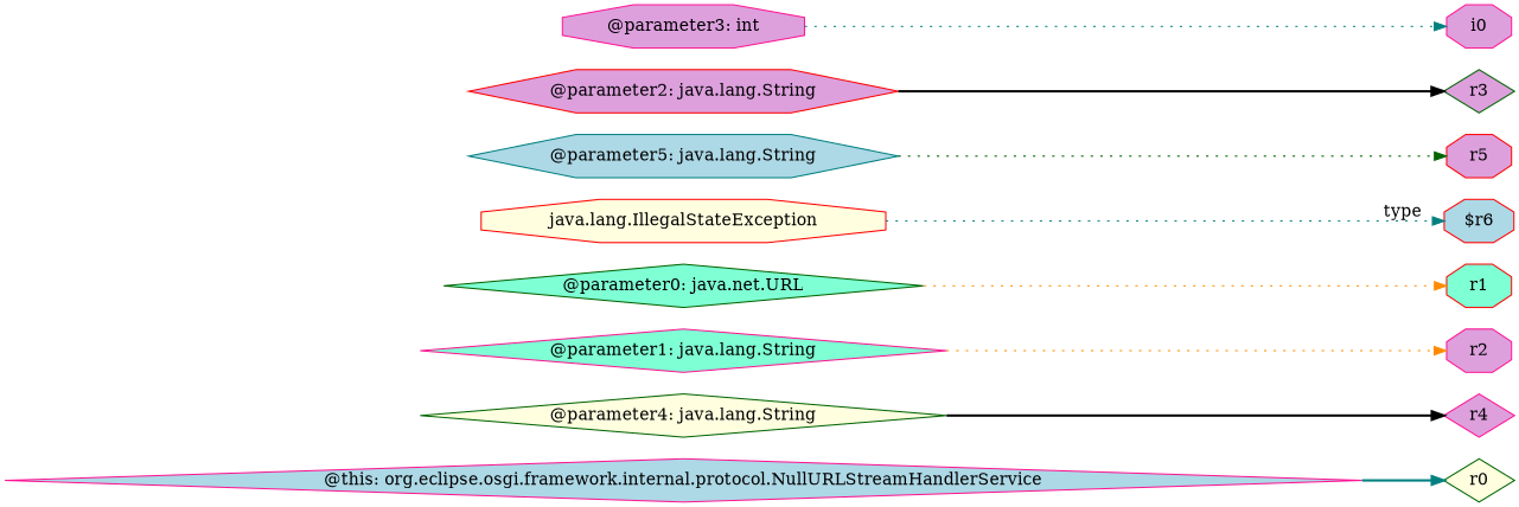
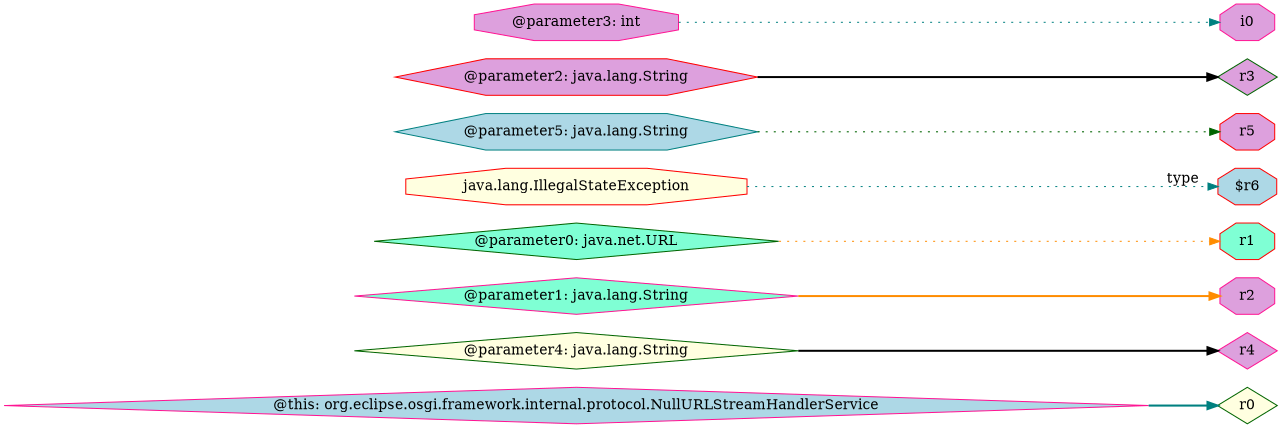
  digraph {
    rankdir=LR
    node [color=deeppink fillcolor=plum shape=diamond style=filled]
    edge [color=teal style=bold]
    n1 [fillcolor=lightblue label="@this: org.eclipse.osgi.framework.internal.protocol.NullURLStreamHandlerService"]
    n2 [color=darkgreen fillcolor=lightyellow label=r0]
    n3 [color=darkgreen fillcolor=lightyellow label="@parameter4: java.lang.String"]
    n4 [label=r4]
    n5 [fillcolor=aquamarine label="@parameter1: java.lang.String"]
    n6 [label=r2 shape=octagon]
    n7 [color=darkgreen fillcolor=aquamarine label="@parameter0: java.net.URL"]
    n8 [color=red fillcolor=aquamarine label=r1 shape=octagon]
    n9 [color=red fillcolor=lightyellow label="java.lang.IllegalStateException" shape=octagon]
    n10 [color=red fillcolor=lightblue label="$r6" shape=octagon]
    n11 [color=teal fillcolor=lightblue label="@parameter5: java.lang.String" shape=hexagon]
    n12 [color=red label=r5 shape=octagon]
    n13 [color=red label="@parameter2: java.lang.String" shape=hexagon]
    n14 [color=darkgreen label=r3]
    n15 [label="@parameter3: int" shape=octagon]
    n16 [label=i0 shape=octagon]
    n1 -> n2
    n3 -> n4 [color=black]
-   n5 -> n6 [color=darkorange style=dotted]
+   n5 -> n6 [color=darkorange]
    n7 -> n8 [color=darkorange style=dotted]
    n9 -> n10 [label=type style=dotted]
    n11 -> n12 [color=darkgreen style=dotted]
    n13 -> n14 [color=black]
    n15 -> n16 [style=dotted]
  }
